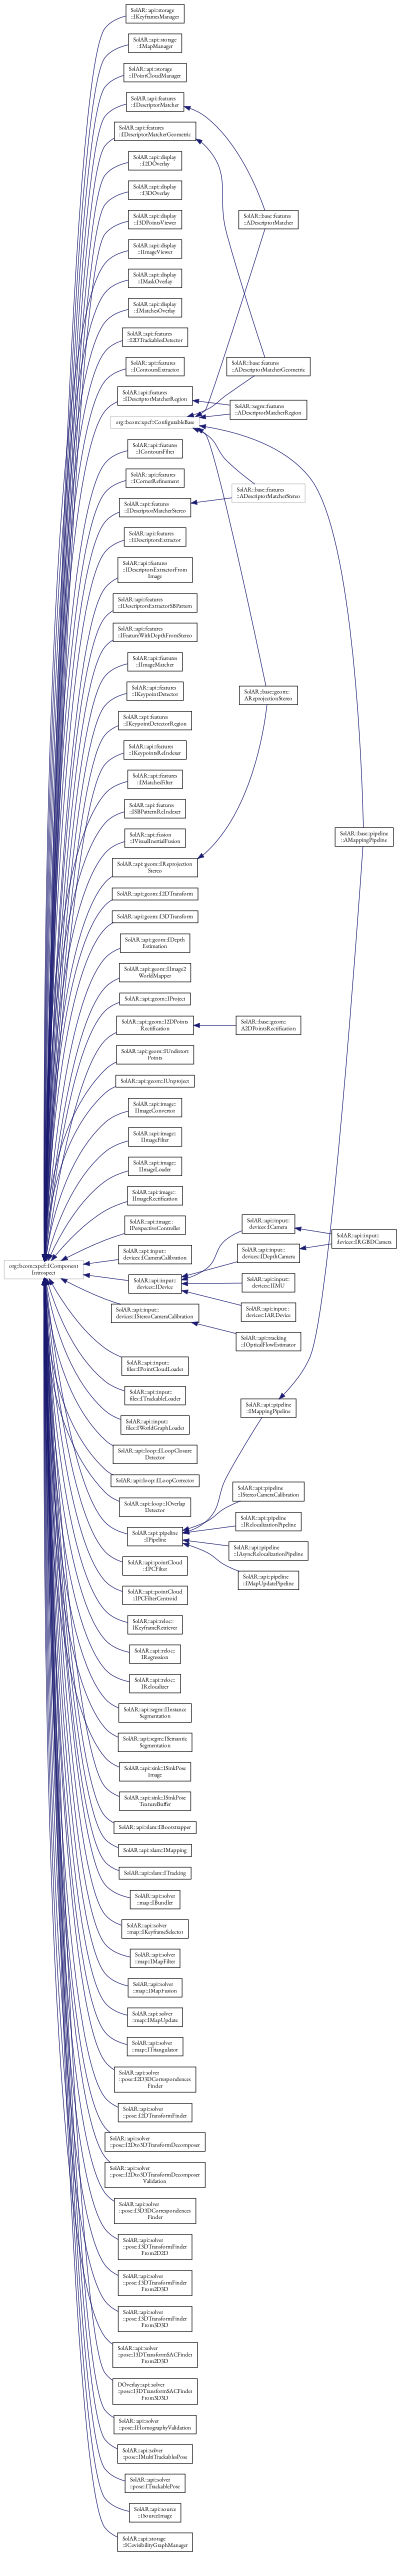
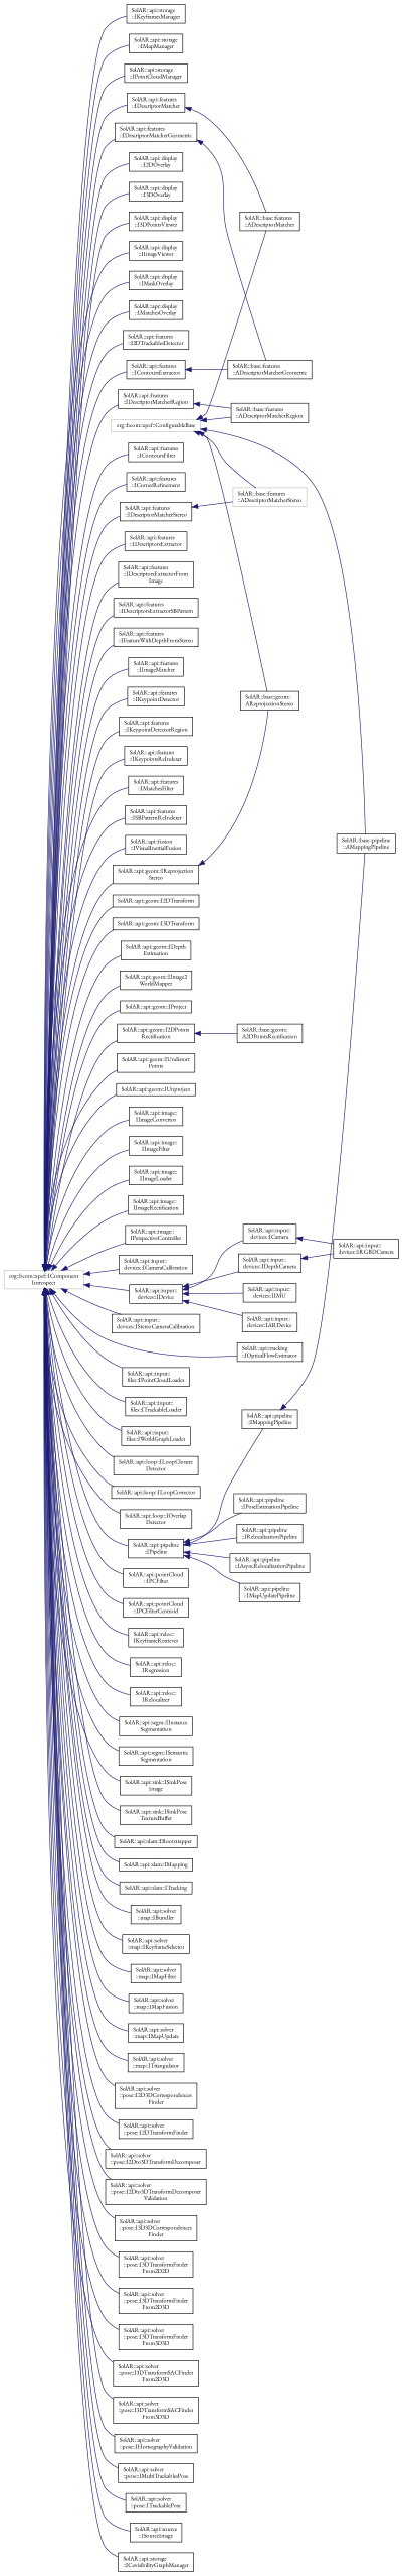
  digraph {
    fontname="EB Garamond"
    rankdir=LR
    node [color=black fillcolor=white fontname="EB Garamond" fontsize=10 shape=record style=filled]
    edge [color=midnightblue dir=back fontname="EB Garamond" fontsize=10 labelfontname=Helvetica labelfontsize=10 style=solid]
    n1 [color=grey75 height=0.2 label="org::bcom::xpcf::ConfigurableBase" width=0.4]
    n2 [height=0.2 label="SolAR::base::features\l::ADescriptorMatcher" width=0.4]
    n3 [height=0.2 label="SolAR::base::features\l::ADescriptorMatcherGeometric" width=0.4]
-   n4 [height=0.2 label="SolAR::segm::features\l::ADescriptorMatcherRegion" width=0.4]
+   n4 [height=0.2 label="SolAR::base::features\l::ADescriptorMatcherRegion" width=0.4]
    n5 [color=grey75 height=0.2 label="SolAR::base::features\l::ADescriptorMatcherStereo" width=0.4]
    n6 [height=0.2 label="SolAR::base::geom::\lAReprojectionStereo" width=0.4]
    n7 [height=0.2 label="SolAR::base::pipeline\l::AMappingPipeline" width=0.4]
    n8 [height=0.2 label="SolAR::base::geom::\lA2DPointsRectification" width=0.4]
    n9 [color=grey75 height=0.2 label="org::bcom::xpcf::IComponent\lIntrospect" width=0.4]
    n10 [height=0.2 label="SolAR::api::display\l::I2DOverlay" width=0.4]
    n11 [height=0.2 label="SolAR::api::display\l::I3DOverlay" width=0.4]
    n12 [height=0.2 label="SolAR::api::display\l::I3DPointsViewer" width=0.4]
    n13 [height=0.2 label="SolAR::api::display\l::IImageViewer" width=0.4]
    n14 [height=0.2 label="SolAR::api::display\l::IMaskOverlay" width=0.4]
    n15 [height=0.2 label="SolAR::api::display\l::IMatchesOverlay" width=0.4]
    n16 [height=0.2 label="SolAR::api::features\l::I2DTrackablesDetector" width=0.4]
    n17 [height=0.2 label="SolAR::api::features\l::IContoursExtractor" width=0.4]
    n18 [height=0.2 label="SolAR::api::features\l::IContoursFilter" width=0.4]
    n19 [height=0.2 label="SolAR::api::features\l::ICornerRefinement" width=0.4]
    n20 [height=0.2 label="SolAR::api::features\l::IDescriptorMatcher" width=0.4]
    n21 [height=0.2 label="SolAR::api::features\l::IDescriptorMatcherGeometric" width=0.4]
    n22 [height=0.2 label="SolAR::api::features\l::IDescriptorMatcherRegion" width=0.4]
    n23 [height=0.2 label="SolAR::api::features\l::IDescriptorMatcherStereo" width=0.4]
    n24 [height=0.2 label="SolAR::api::features\l::IDescriptorsExtractor" width=0.4]
    n25 [height=0.2 label="SolAR::api::features\l::IDescriptorsExtractorFrom\lImage" width=0.4]
    n26 [height=0.2 label="SolAR::api::features\l::IDescriptorsExtractorSBPattern" width=0.4]
    n27 [height=0.2 label="SolAR::api::features\l::IFeatureWithDepthFromStereo" width=0.4]
    n28 [height=0.2 label="SolAR::api::features\l::IImageMatcher" width=0.4]
    n29 [height=0.2 label="SolAR::api::features\l::IKeypointDetector" width=0.4]
    n30 [height=0.2 label="SolAR::api::features\l::IKeypointDetectorRegion" width=0.4]
    n31 [height=0.2 label="SolAR::api::features\l::IKeypointsReIndexer" width=0.4]
    n32 [height=0.2 label="SolAR::api::features\l::IMatchesFilter" width=0.4]
    n33 [height=0.2 label="SolAR::api::features\l::ISBPatternReIndexer" width=0.4]
    n34 [height=0.2 label="SolAR::api::fusion\l::IVisualInertialFusion" width=0.4]
    n35 [height=0.2 label="SolAR::api::geom::I2DPoints\lRectification" width=0.4]
    n36 [height=0.2 label="SolAR::api::geom::I2DTransform" width=0.4]
    n37 [height=0.2 label="SolAR::api::geom::I3DTransform" width=0.4]
    n38 [height=0.2 label="SolAR::api::geom::IDepth\lEstimation" width=0.4]
    n39 [height=0.2 label="SolAR::api::geom::IImage2\lWorldMapper" width=0.4]
    n40 [height=0.2 label="SolAR::api::geom::IProject" width=0.4]
    n41 [height=0.2 label="SolAR::api::geom::IReprojection\lStereo" width=0.4]
    n42 [height=0.2 label="SolAR::api::geom::IUndistort\lPoints" width=0.4]
    n43 [height=0.2 label="SolAR::api::geom::IUnproject" width=0.4]
    n44 [height=0.2 label="SolAR::api::image::\lIImageConvertor" width=0.4]
    n45 [height=0.2 label="SolAR::api::image::\lIImageFilter" width=0.4]
    n46 [height=0.2 label="SolAR::api::image::\lIImageLoader" width=0.4]
    n47 [height=0.2 label="SolAR::api::image::\lIImageRectification" width=0.4]
    n48 [height=0.2 label="SolAR::api::image::\lIPerspectiveController" width=0.4]
    n49 [height=0.2 label="SolAR::api::input::\ldevices::ICameraCalibration" width=0.4]
    n50 [height=0.2 label="SolAR::api::input::\ldevices::IDevice" width=0.4]
    n51 [height=0.2 label="SolAR::api::input::\ldevices::IStereoCameraCalibration" width=0.4]
    n52 [height=0.2 label="SolAR::api::input::\lfiles::IPointCloudLoader" width=0.4]
    n53 [height=0.2 label="SolAR::api::input::\lfiles::ITrackableLoader" width=0.4]
    n54 [height=0.2 label="SolAR::api::input::\lfiles::IWorldGraphLoader" width=0.4]
    n55 [height=0.2 label="SolAR::api::loop::ILoopClosure\lDetector" width=0.4]
    n56 [height=0.2 label="SolAR::api::loop::ILoopCorrector" width=0.4]
    n57 [height=0.2 label="SolAR::api::loop::IOverlap\lDetector" width=0.4]
    n58 [height=0.2 label="SolAR::api::pipeline\l::IPipeline" width=0.4]
    n59 [height=0.2 label="SolAR::api::pointCloud\l::IPCFilter" width=0.4]
    n60 [height=0.2 label="SolAR::api::pointCloud\l::IPCFilterCentroid" width=0.4]
    n61 [height=0.2 label="SolAR::api::reloc::\lIKeyframeRetriever" width=0.4]
    n62 [height=0.2 label="SolAR::api::reloc::\lIRegression" width=0.4]
    n63 [height=0.2 label="SolAR::api::reloc::\lIRelocalizer" width=0.4]
    n64 [height=0.2 label="SolAR::api::segm::IInstance\lSegmentation" width=0.4]
    n65 [height=0.2 label="SolAR::api::segm::ISemantic\lSegmentation" width=0.4]
    n66 [height=0.2 label="SolAR::api::sink::ISinkPose\lImage" width=0.4]
    n67 [height=0.2 label="SolAR::api::sink::ISinkPose\lTextureBuffer" width=0.4]
    n68 [height=0.2 label="SolAR::api::slam::IBootstrapper" width=0.4]
    n69 [height=0.2 label="SolAR::api::slam::IMapping" width=0.4]
    n70 [height=0.2 label="SolAR::api::slam::ITracking" width=0.4]
    n71 [height=0.2 label="SolAR::api::solver\l::map::IBundler" width=0.4]
    n72 [height=0.2 label="SolAR::api::solver\l::map::IKeyframeSelector" width=0.4]
    n73 [height=0.2 label="SolAR::api::solver\l::map::IMapFilter" width=0.4]
    n74 [height=0.2 label="SolAR::api::solver\l::map::IMapFusion" width=0.4]
    n75 [height=0.2 label="SolAR::api::solver\l::map::IMapUpdate" width=0.4]
    n76 [height=0.2 label="SolAR::api::solver\l::map::ITriangulator" width=0.4]
    n77 [height=0.2 label="SolAR::api::solver\l::pose::I2D3DCorrespondences\lFinder" width=0.4]
    n78 [height=0.2 label="SolAR::api::solver\l::pose::I2DTransformFinder" width=0.4]
    n79 [height=0.2 label="SolAR::api::solver\l::pose::I2Dto3DTransformDecomposer" width=0.4]
    n80 [height=0.2 label="SolAR::api::solver\l::pose::I2Dto3DTransformDecomposer\lValidation" width=0.4]
    n81 [height=0.2 label="SolAR::api::solver\l::pose::I3D3DCorrespondences\lFinder" width=0.4]
    n82 [height=0.2 label="SolAR::api::solver\l::pose::I3DTransformFinder\lFrom2D2D" width=0.4]
    n83 [height=0.2 label="SolAR::api::solver\l::pose::I3DTransformFinder\lFrom2D3D" width=0.4]
    n84 [height=0.2 label="SolAR::api::solver\l::pose::I3DTransformFinder\lFrom3D3D" width=0.4]
    n85 [height=0.2 label="SolAR::api::solver\l::pose::I3DTransformSACFinder\lFrom2D3D" width=0.4]
-   n86 [height=0.2 label="DOverlay::api::solver\l::pose::I3DTransformSACFinder\lFrom3D3D" width=0.4]
+   n86 [height=0.2 label="SolAR::api::solver\l::pose::I3DTransformSACFinder\lFrom3D3D" width=0.4]
    n87 [height=0.2 label="SolAR::api::solver\l::pose::IHomographyValidation" width=0.4]
    n88 [height=0.2 label="SolAR::api::solver\l::pose::IMultiTrackablesPose" width=0.4]
    n89 [height=0.2 label="SolAR::api::solver\l::pose::ITrackablePose" width=0.4]
    n90 [height=0.2 label="SolAR::api::source\l::ISourceImage" width=0.4]
    n91 [height=0.2 label="SolAR::api::storage\l::ICovisibilityGraphManager" width=0.4]
    n92 [height=0.2 label="SolAR::api::storage\l::IKeyframesManager" width=0.4]
    n93 [height=0.2 label="SolAR::api::storage\l::IMapManager" width=0.4]
    n94 [height=0.2 label="SolAR::api::storage\l::IPointCloudManager" width=0.4]
    n95 [height=0.2 label="SolAR::api::tracking\l::IOpticalFlowEstimator" width=0.4]
    n96 [height=0.2 label="SolAR::api::input::\ldevices::IARDevice" width=0.4]
    n97 [height=0.2 label="SolAR::api::input::\ldevices::ICamera" width=0.4]
    n98 [height=0.2 label="SolAR::api::input::\ldevices::IDepthCamera" width=0.4]
    n99 [height=0.2 label="SolAR::api::input::\ldevices::IIMU" width=0.4]
    n100 [height=0.2 label="SolAR::api::pipeline\l::IAsyncRelocalizationPipeline" width=0.4]
    n101 [height=0.2 label="SolAR::api::pipeline\l::IMapUpdatePipeline" width=0.4]
    n102 [height=0.2 label="SolAR::api::pipeline\l::IMappingPipeline" width=0.4]
-   n103 [height=0.2 label="SolAR::api::pipeline\l::IStereoCameraCalibration" width=0.4]
+   n103 [height=0.2 label="SolAR::api::pipeline\l::IPoseEstimationPipeline" width=0.4]
    n104 [height=0.2 label="SolAR::api::pipeline\l::IRelocalizationPipeline" width=0.4]
    n105 [height=0.2 label="SolAR::api::input::\ldevices::IRGBDCamera" width=0.4]
    n1 -> n2
-   n1 -> n3
+   n17 -> n3
    n1 -> n4
    n1 -> n5
    n1 -> n6
    n1 -> n7
    n9 -> n10
    n9 -> n11
    n9 -> n12
    n9 -> n13
    n9 -> n14
    n9 -> n15
    n9 -> n16
    n9 -> n17
    n9 -> n18
    n9 -> n19
    n9 -> n20
    n9 -> n21
    n9 -> n22
    n9 -> n23
    n9 -> n24
    n9 -> n25
    n9 -> n26
    n9 -> n27
    n9 -> n28
    n9 -> n29
    n9 -> n30
    n9 -> n31
    n9 -> n32
    n9 -> n33
    n9 -> n34
    n9 -> n35
    n9 -> n36
    n9 -> n37
    n9 -> n38
    n9 -> n39
    n9 -> n40
    n9 -> n41
    n9 -> n42
    n9 -> n43
    n9 -> n44
    n9 -> n45
    n9 -> n46
    n9 -> n47
    n9 -> n48
    n9 -> n49
    n9 -> n50
    n9 -> n51
    n9 -> n52
    n9 -> n53
    n9 -> n54
    n9 -> n55
    n9 -> n56
    n9 -> n57
    n9 -> n58
    n9 -> n59
    n9 -> n60
    n9 -> n61
    n9 -> n62
    n9 -> n63
    n9 -> n64
    n9 -> n65
    n9 -> n66
    n9 -> n67
    n9 -> n68
    n9 -> n69
    n9 -> n70
    n9 -> n71
    n9 -> n72
    n9 -> n73
    n9 -> n74
    n9 -> n75
    n9 -> n76
    n9 -> n77
    n9 -> n78
    n9 -> n79
    n9 -> n80
    n9 -> n81
    n9 -> n82
    n9 -> n83
    n9 -> n84
    n9 -> n85
    n9 -> n86
    n9 -> n87
    n9 -> n88
    n9 -> n89
    n9 -> n90
    n9 -> n91
    n9 -> n92
    n9 -> n93
    n9 -> n94
-   n51 -> n95
+   n9 -> n95
    n20 -> n2
    n21 -> n3
    n22 -> n4
    n23 -> n5
    n35 -> n8
    n41 -> n6
    n50 -> n96
    n50 -> n97
    n50 -> n98
    n50 -> n99
    n58 -> n100
    n58 -> n101
    n58 -> n102
    n58 -> n103
    n58 -> n104
    n97 -> n105
    n98 -> n105
    n102 -> n7
  }
